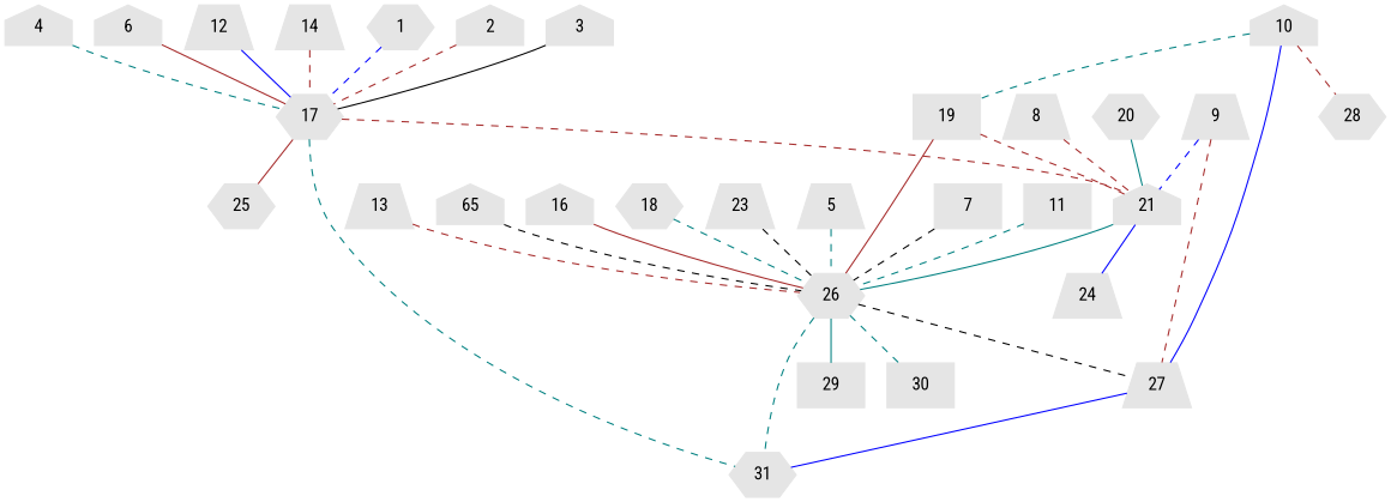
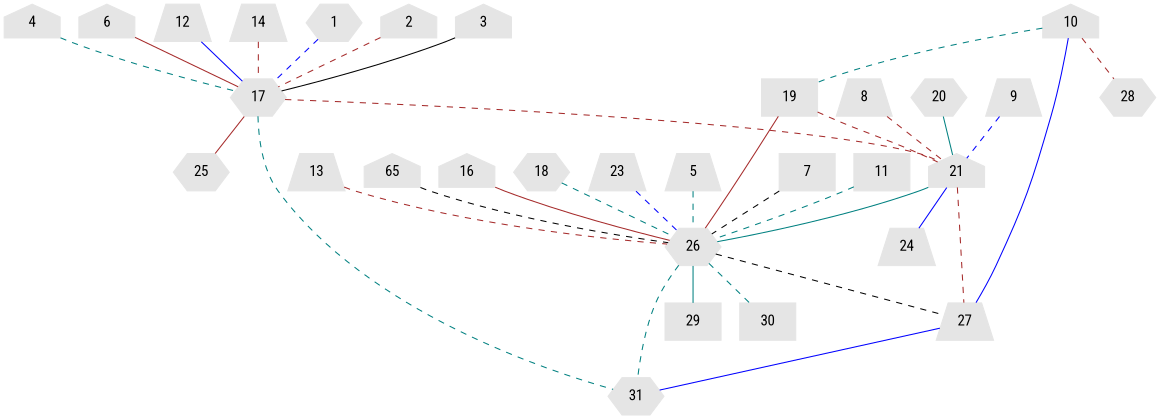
  graph {
    fontname="Roboto Condensed"
    node [color=gray90 fontname="Roboto Condensed" shape=trapezium style=filled]
    edge [color=brown fontname="Roboto Condensed" style=dashed weight=1.0]
    1 [shape=hexagon]
    17 [shape=hexagon]
    21 [shape=house]
    25 [shape=hexagon]
    31 [shape=hexagon]
    2 [shape=house]
    3 [shape=house]
    4 [shape=house]
    5
    26 [shape=hexagon]
    27
    29 [shape=box]
    30 [shape=box]
    6 [shape=house]
    7 [shape=box]
    8
    24
    9
    10 [shape=house]
    19 [shape=box]
    28 [shape=hexagon]
    11 [shape=box]
    12
    13
    14
    n26 [label=65 shape=house]
    16 [shape=house]
    18 [shape=hexagon]
    20 [shape=hexagon]
    23
    1 -- 17 [color=blue]
    17 -- 21
    17 -- 25 [style=solid]
    17 -- 31 [color=teal]
    21 -- 26 [color=teal style=solid]
    21 -- 24 [color=blue style=solid]
    2 -- 17
    3 -- 17 [color=black style=solid]
    4 -- 17 [color=teal]
    5 -- 26 [color=teal]
    26 -- 31 [color=teal]
    26 -- 27 [color=black]
    26 -- 29 [color=teal style=solid]
    26 -- 30 [color=teal]
    27 -- 31 [color=blue style=solid]
    6 -- 17 [style=solid]
    7 -- 26 [color=black]
    8 -- 21
    9 -- 21 [color=blue]
-   9 -- 27
+   21 -- 27
    10 -- 27 [color=blue style=solid]
    10 -- 19 [color=teal]
    10 -- 28
    19 -- 21
    19 -- 26 [style=solid]
    11 -- 26 [color=teal]
    12 -- 17 [color=blue style=solid]
    13 -- 26
    14 -- 17
    n26 -- 26 [color=black]
    16 -- 26 [style=solid]
    18 -- 26 [color=teal]
    20 -- 21 [color=teal style=solid]
-   23 -- 26 [color=black]
+   23 -- 26 [color=blue]
  }
